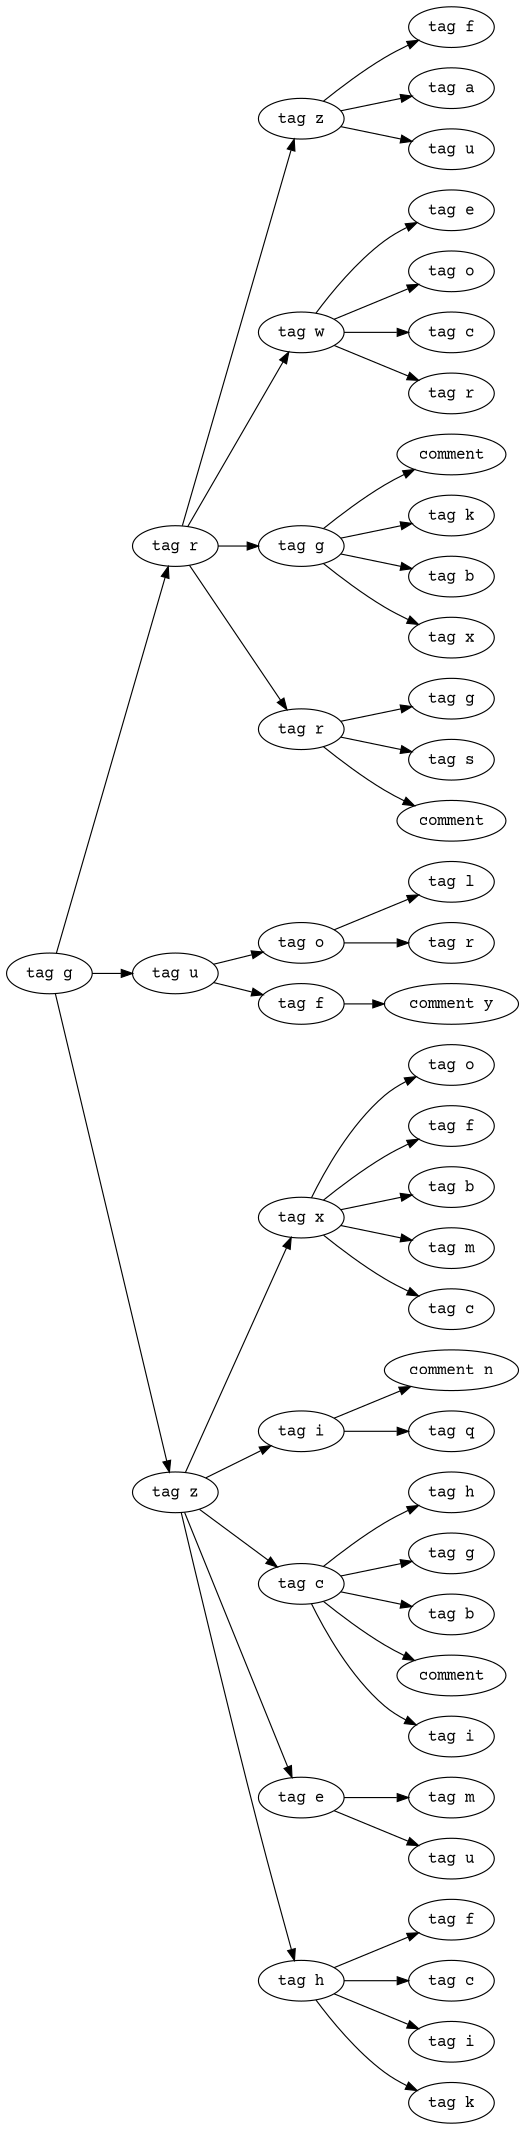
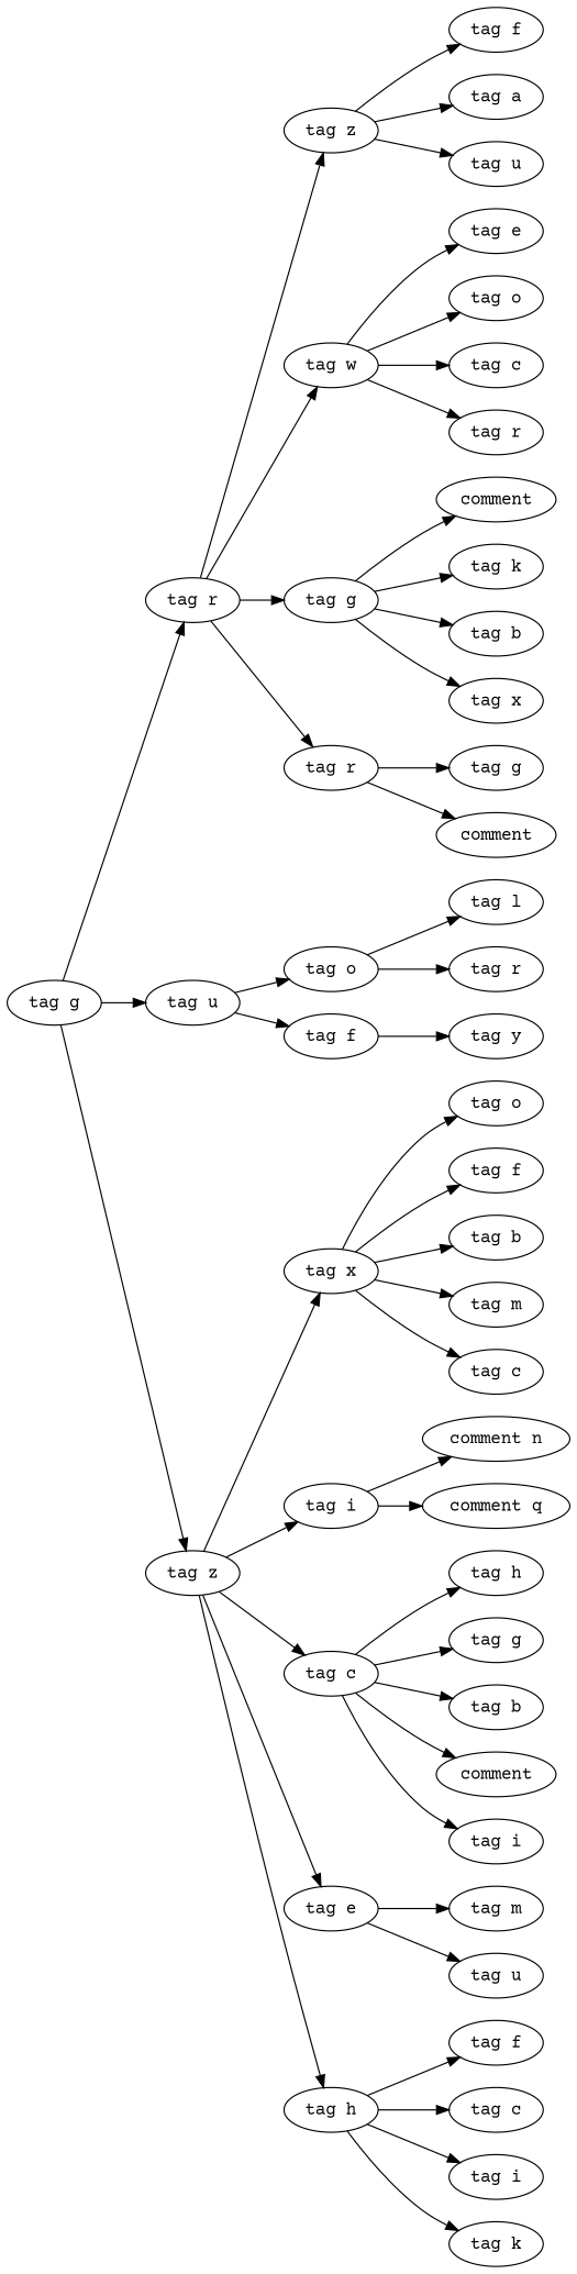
  digraph {
    fontname="Courier Prime"
    rankdir=LR
    node [fontname="Courier Prime"]
    edge [fontname="Courier Prime"]
    n1 [label="tag g"]
    n2 [label="tag r"]
    n3 [label="tag u"]
    n4 [label="tag z"]
    n5 [label="tag z"]
    n6 [label="tag w"]
    n7 [label="tag g"]
    n8 [label="tag r"]
    n9 [label="tag o"]
    n10 [label="tag f"]
    n11 [label="tag x"]
    n12 [label="tag i"]
    n13 [label="tag c"]
    n14 [label="tag e"]
    n15 [label="tag h"]
    n16 [label="tag f"]
    n17 [label="tag a"]
    n18 [label="tag u"]
    n19 [label="tag e"]
    n20 [label="tag o"]
    n21 [label="tag c"]
    n22 [label="tag r"]
    n23 [label=comment]
    n24 [label="tag k"]
    n25 [label="tag b"]
    n26 [label="tag x"]
    n27 [label="tag g"]
-   n28 [label="tag s"]
    n29 [label=comment]
    n30 [label="tag l"]
    n31 [label="tag r"]
-   n32 [label="comment y"]
+   n32 [label="tag y"]
    n33 [label="tag o"]
    n34 [label="tag f"]
    n35 [label="tag b"]
    n36 [label="tag m"]
    n37 [label="tag c"]
    n38 [label="comment n"]
-   n39 [label="tag q"]
+   n39 [label="comment q"]
    n40 [label="tag h"]
    n41 [label="tag g"]
    n42 [label="tag b"]
    n43 [label=comment]
    n44 [label="tag i"]
    n45 [label="tag m"]
    n46 [label="tag u"]
    n47 [label="tag f"]
    n48 [label="tag c"]
    n49 [label="tag i"]
    n50 [label="tag k"]
    n1 -> n2
    n1 -> n3
    n1 -> n4
    n2 -> n5
    n2 -> n6
    n2 -> n7
    n2 -> n8
    n3 -> n9
    n3 -> n10
    n4 -> n11
    n4 -> n12
    n4 -> n13
    n4 -> n14
    n4 -> n15
    n5 -> n16
    n5 -> n17
    n5 -> n18
    n6 -> n19
    n6 -> n20
    n6 -> n21
    n6 -> n22
    n7 -> n23
    n7 -> n24
    n7 -> n25
    n7 -> n26
    n8 -> n27
-   n8 -> n28
    n8 -> n29
    n9 -> n30
    n9 -> n31
    n10 -> n32
    n11 -> n33
    n11 -> n34
    n11 -> n35
    n11 -> n36
    n11 -> n37
    n12 -> n38
    n12 -> n39
    n13 -> n40
    n13 -> n41
    n13 -> n42
    n13 -> n43
    n13 -> n44
    n14 -> n45
    n14 -> n46
    n15 -> n47
    n15 -> n48
    n15 -> n49
    n15 -> n50
  }
